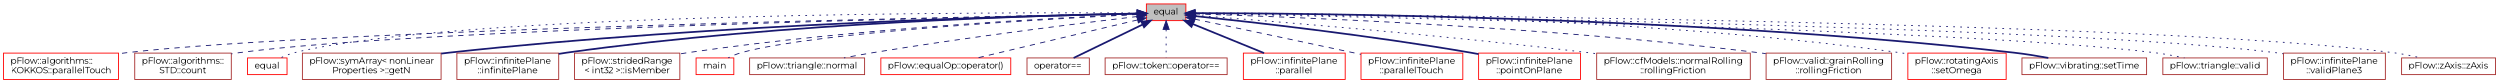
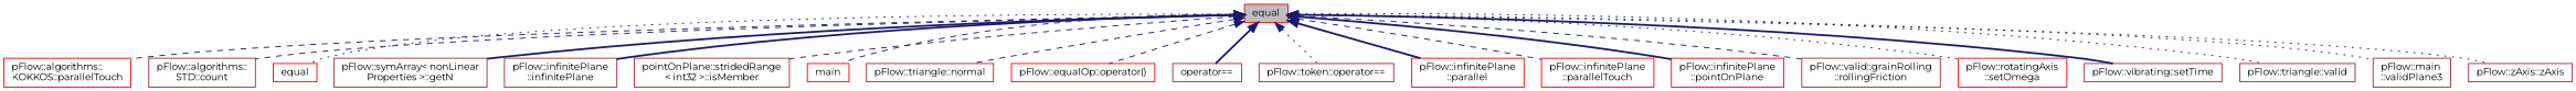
  digraph {
    fontname=Montserrat
    rankdir=TB
    node [color=brown fillcolor=white fontname=Montserrat fontsize=10 shape=record style=filled]
    edge [color=midnightblue dir=back fontname=Montserrat fontsize=10 labelfontname=Helvetica labelfontsize=10 style=dashed]
    n1 [color=red fillcolor=grey75 fontcolor=black height=0.2 label=equal width=0.4]
    n2 [color=red height=0.2 label="pFlow::algorithms::\lKOKKOS::parallelTouch" width=0.4]
    n3 [height=0.2 label="pFlow::algorithms::\lSTD::count" width=0.4]
    n4 [color=red height=0.2 label=equal width=0.4]
    n5 [height=0.2 label="pFlow::symArray\< nonLinear\lProperties \>::getN" width=0.4]
    n6 [height=0.2 label="pFlow::infinitePlane\l::infinitePlane" width=0.4]
-   n7 [height=0.2 label="pFlow::stridedRange\l\< int32 \>::isMember" width=0.4]
+   n7 [height=0.2 label="pointOnPlane::stridedRange\l\< int32 \>::isMember" width=0.4]
    n8 [color=red height=0.2 label=main width=0.4]
    n9 [height=0.2 label="pFlow::triangle::normal" width=0.4]
    n10 [color=red height=0.2 label="pFlow::equalOp::operator()" width=0.4]
    n11 [height=0.2 label="operator==" width=0.4]
    n12 [height=0.2 label="pFlow::token::operator==" width=0.4]
    n13 [color=red height=0.2 label="pFlow::infinitePlane\l::parallel" width=0.4]
    n14 [color=red height=0.2 label="pFlow::infinitePlane\l::parallelTouch" width=0.4]
    n15 [color=red height=0.2 label="pFlow::infinitePlane\l::pointOnPlane" width=0.4]
-   n16 [height=0.2 label="pFlow::cfModels::normalRolling\l::rollingFriction" width=0.4]
    n17 [height=0.2 label="pFlow::valid::grainRolling\l::rollingFriction" width=0.4]
    n18 [color=red height=0.2 label="pFlow::rotatingAxis\l::setOmega" width=0.4]
    n19 [height=0.2 label="pFlow::vibrating::setTime" width=0.4]
    n20 [height=0.2 label="pFlow::triangle::valid" width=0.4]
-   n21 [height=0.2 label="pFlow::infinitePlane\l::validPlane3" width=0.4]
+   n21 [height=0.2 label="pFlow::main\l::validPlane3" width=0.4]
    n22 [height=0.2 label="pFlow::zAxis::zAxis" width=0.4]
    n1 -> n2
    n1 -> n3
    n1 -> n4 [style=dotted]
    n1 -> n5 [style=bold]
    n1 -> n6 [style=bold]
    n1 -> n7
    n1 -> n8
    n1 -> n9
    n1 -> n10
    n1 -> n11 [style=bold]
    n1 -> n12 [style=dotted]
    n1 -> n13 [style=bold]
    n1 -> n14
    n1 -> n15 [style=bold]
-   n1 -> n16 [style=dotted]
    n1 -> n17
    n1 -> n18 [style=dotted]
    n1 -> n19 [style=bold]
    n1 -> n20 [style=dotted]
    n1 -> n21 [style=dotted]
    n1 -> n22 [style=dotted]
  }
